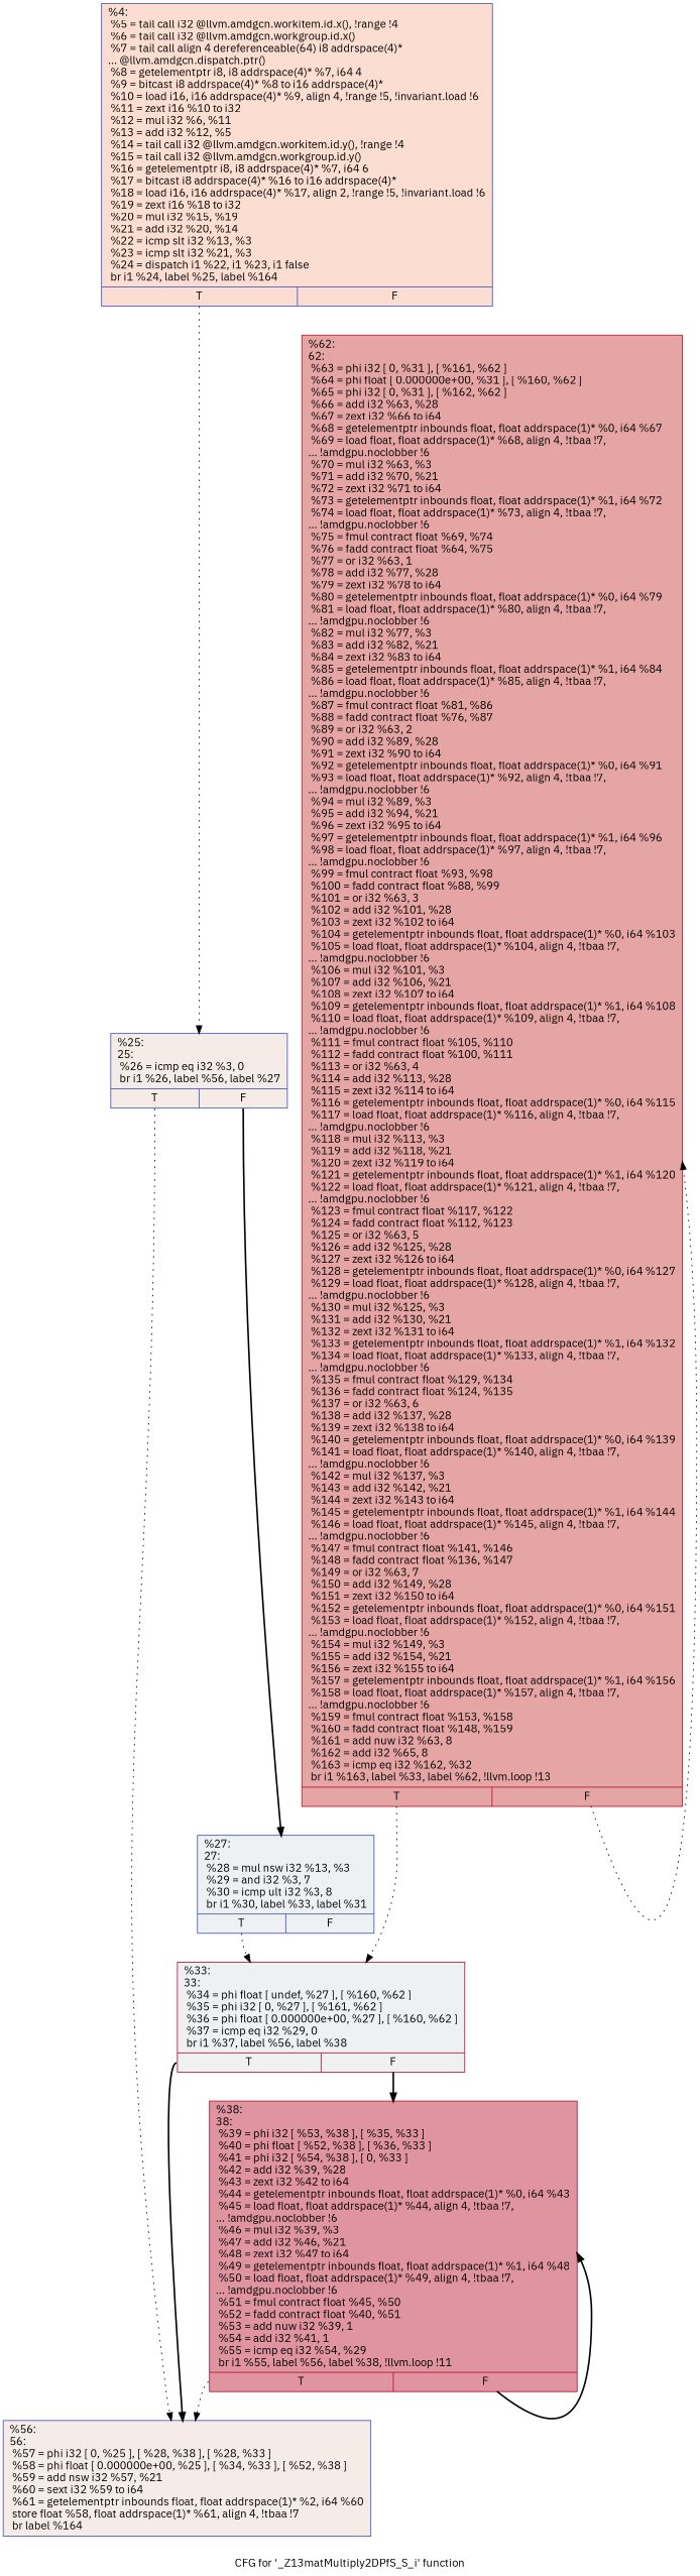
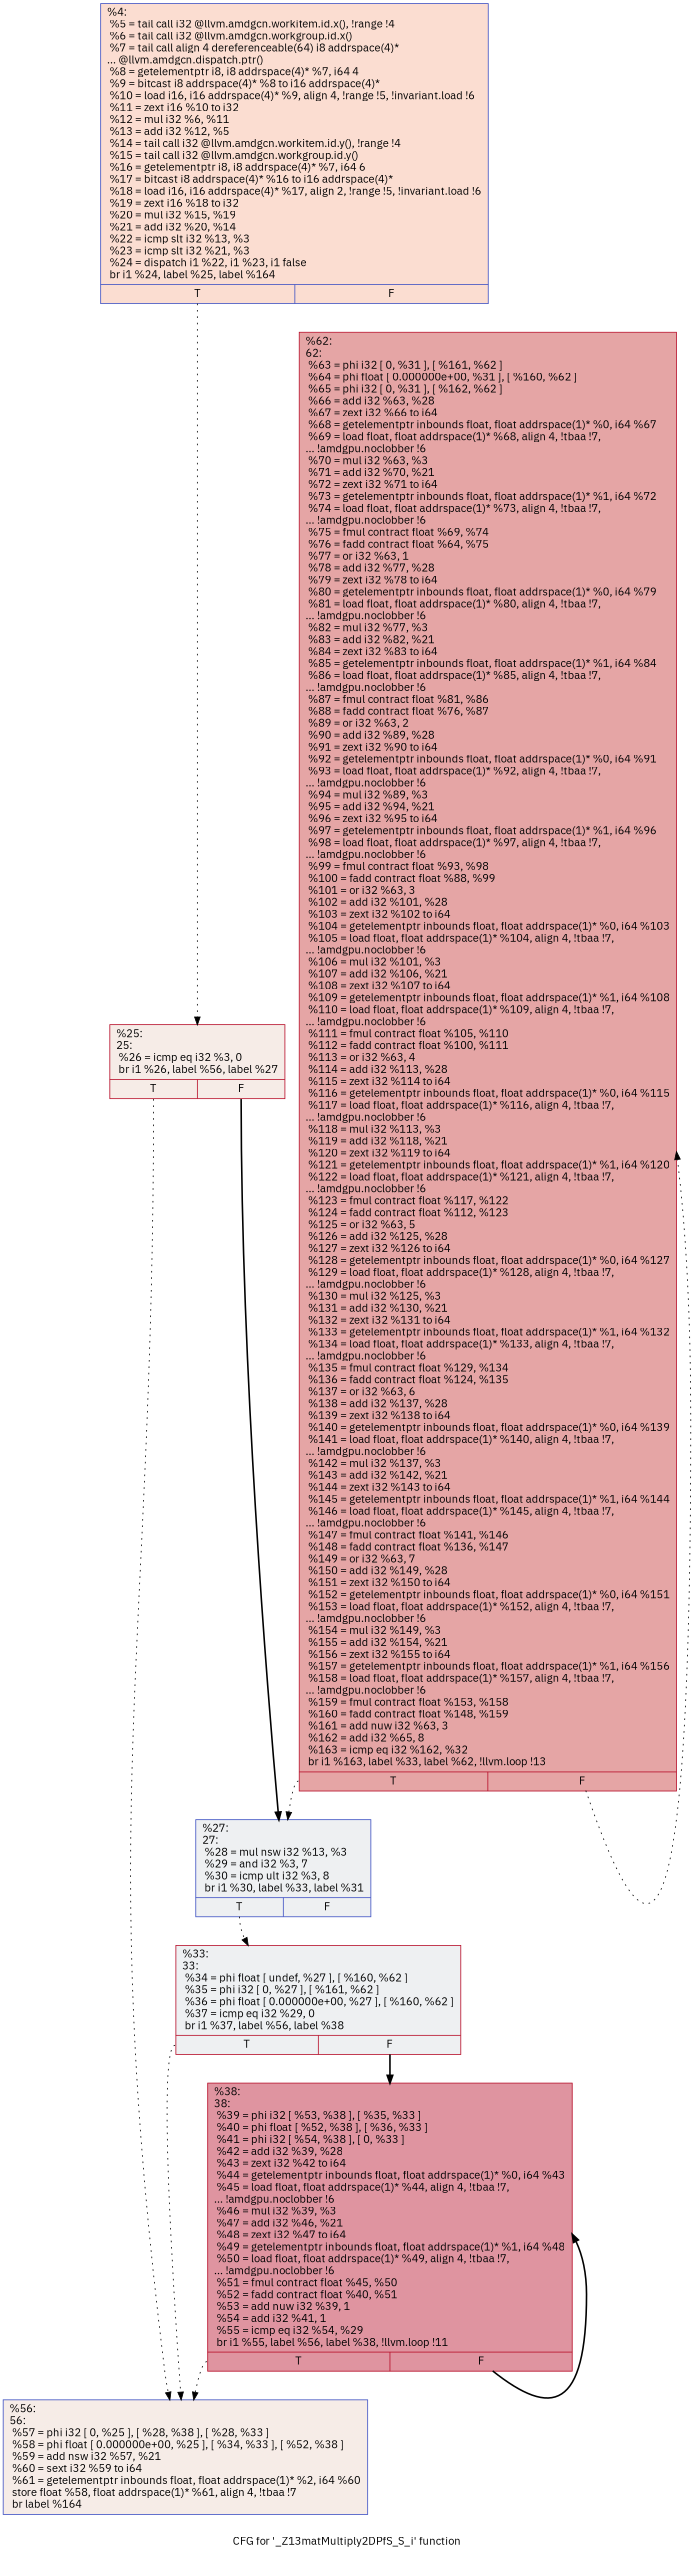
  digraph {
    fontname="IBM Plex Sans"
    label="CFG for '_Z13matMultiply2DPfS_S_i' function"
    node [color="#3d50c3ff" fillcolor="#ead5c970" fontname="IBM Plex Sans" shape=record style=filled]
    edge [fontname="IBM Plex Sans" style=dotted tailport=s0]
    n1 [fillcolor="#f7b39670" label="{%4:\l  %5 = tail call i32 @llvm.amdgcn.workitem.id.x(), !range !4\l  %6 = tail call i32 @llvm.amdgcn.workgroup.id.x()\l  %7 = tail call align 4 dereferenceable(64) i8 addrspace(4)*\l... @llvm.amdgcn.dispatch.ptr()\l  %8 = getelementptr i8, i8 addrspace(4)* %7, i64 4\l  %9 = bitcast i8 addrspace(4)* %8 to i16 addrspace(4)*\l  %10 = load i16, i16 addrspace(4)* %9, align 4, !range !5, !invariant.load !6\l  %11 = zext i16 %10 to i32\l  %12 = mul i32 %6, %11\l  %13 = add i32 %12, %5\l  %14 = tail call i32 @llvm.amdgcn.workitem.id.y(), !range !4\l  %15 = tail call i32 @llvm.amdgcn.workgroup.id.y()\l  %16 = getelementptr i8, i8 addrspace(4)* %7, i64 6\l  %17 = bitcast i8 addrspace(4)* %16 to i16 addrspace(4)*\l  %18 = load i16, i16 addrspace(4)* %17, align 2, !range !5, !invariant.load !6\l  %19 = zext i16 %18 to i32\l  %20 = mul i32 %15, %19\l  %21 = add i32 %20, %14\l  %22 = icmp slt i32 %13, %3\l  %23 = icmp slt i32 %21, %3\l  %24 = dispatch i1 %22, i1 %23, i1 false\l  br i1 %24, label %25, label %164\l|{<s0>T|<s1>F}}"]
-   n2 [label="{%25:\l25:                                               \l  %26 = icmp eq i32 %3, 0\l  br i1 %26, label %56, label %27\l|{<s0>T|<s1>F}}"]
+   n2 [color="#b70d28ff" label="{%25:\l25:                                               \l  %26 = icmp eq i32 %3, 0\l  br i1 %26, label %56, label %27\l|{<s0>T|<s1>F}}"]
    n3 [label="{%56:\l56:                                               \l  %57 = phi i32 [ 0, %25 ], [ %28, %38 ], [ %28, %33 ]\l  %58 = phi float [ 0.000000e+00, %25 ], [ %34, %33 ], [ %52, %38 ]\l  %59 = add nsw i32 %57, %21\l  %60 = sext i32 %59 to i64\l  %61 = getelementptr inbounds float, float addrspace(1)* %2, i64 %60\l  store float %58, float addrspace(1)* %61, align 4, !tbaa !7\l  br label %164\l}"]
    n4 [fillcolor="#d9dce170" label="{%27:\l27:                                               \l  %28 = mul nsw i32 %13, %3\l  %29 = and i32 %3, 7\l  %30 = icmp ult i32 %3, 8\l  br i1 %30, label %33, label %31\l|{<s0>T|<s1>F}}"]
    n5 [color="#b70d28ff" fillcolor="#d9dce170" label="{%33:\l33:                                               \l  %34 = phi float [ undef, %27 ], [ %160, %62 ]\l  %35 = phi i32 [ 0, %27 ], [ %161, %62 ]\l  %36 = phi float [ 0.000000e+00, %27 ], [ %160, %62 ]\l  %37 = icmp eq i32 %29, 0\l  br i1 %37, label %56, label %38\l|{<s0>T|<s1>F}}"]
    n6 [color="#b70d28ff" fillcolor="#b70d2870" label="{%38:\l38:                                               \l  %39 = phi i32 [ %53, %38 ], [ %35, %33 ]\l  %40 = phi float [ %52, %38 ], [ %36, %33 ]\l  %41 = phi i32 [ %54, %38 ], [ 0, %33 ]\l  %42 = add i32 %39, %28\l  %43 = zext i32 %42 to i64\l  %44 = getelementptr inbounds float, float addrspace(1)* %0, i64 %43\l  %45 = load float, float addrspace(1)* %44, align 4, !tbaa !7,\l... !amdgpu.noclobber !6\l  %46 = mul i32 %39, %3\l  %47 = add i32 %46, %21\l  %48 = zext i32 %47 to i64\l  %49 = getelementptr inbounds float, float addrspace(1)* %1, i64 %48\l  %50 = load float, float addrspace(1)* %49, align 4, !tbaa !7,\l... !amdgpu.noclobber !6\l  %51 = fmul contract float %45, %50\l  %52 = fadd contract float %40, %51\l  %53 = add nuw i32 %39, 1\l  %54 = add i32 %41, 1\l  %55 = icmp eq i32 %54, %29\l  br i1 %55, label %56, label %38, !llvm.loop !11\l|{<s0>T|<s1>F}}"]
-   n7 [color="#b70d28ff" fillcolor="#c5333470" label="{%62:\l62:                                               \l  %63 = phi i32 [ 0, %31 ], [ %161, %62 ]\l  %64 = phi float [ 0.000000e+00, %31 ], [ %160, %62 ]\l  %65 = phi i32 [ 0, %31 ], [ %162, %62 ]\l  %66 = add i32 %63, %28\l  %67 = zext i32 %66 to i64\l  %68 = getelementptr inbounds float, float addrspace(1)* %0, i64 %67\l  %69 = load float, float addrspace(1)* %68, align 4, !tbaa !7,\l... !amdgpu.noclobber !6\l  %70 = mul i32 %63, %3\l  %71 = add i32 %70, %21\l  %72 = zext i32 %71 to i64\l  %73 = getelementptr inbounds float, float addrspace(1)* %1, i64 %72\l  %74 = load float, float addrspace(1)* %73, align 4, !tbaa !7,\l... !amdgpu.noclobber !6\l  %75 = fmul contract float %69, %74\l  %76 = fadd contract float %64, %75\l  %77 = or i32 %63, 1\l  %78 = add i32 %77, %28\l  %79 = zext i32 %78 to i64\l  %80 = getelementptr inbounds float, float addrspace(1)* %0, i64 %79\l  %81 = load float, float addrspace(1)* %80, align 4, !tbaa !7,\l... !amdgpu.noclobber !6\l  %82 = mul i32 %77, %3\l  %83 = add i32 %82, %21\l  %84 = zext i32 %83 to i64\l  %85 = getelementptr inbounds float, float addrspace(1)* %1, i64 %84\l  %86 = load float, float addrspace(1)* %85, align 4, !tbaa !7,\l... !amdgpu.noclobber !6\l  %87 = fmul contract float %81, %86\l  %88 = fadd contract float %76, %87\l  %89 = or i32 %63, 2\l  %90 = add i32 %89, %28\l  %91 = zext i32 %90 to i64\l  %92 = getelementptr inbounds float, float addrspace(1)* %0, i64 %91\l  %93 = load float, float addrspace(1)* %92, align 4, !tbaa !7,\l... !amdgpu.noclobber !6\l  %94 = mul i32 %89, %3\l  %95 = add i32 %94, %21\l  %96 = zext i32 %95 to i64\l  %97 = getelementptr inbounds float, float addrspace(1)* %1, i64 %96\l  %98 = load float, float addrspace(1)* %97, align 4, !tbaa !7,\l... !amdgpu.noclobber !6\l  %99 = fmul contract float %93, %98\l  %100 = fadd contract float %88, %99\l  %101 = or i32 %63, 3\l  %102 = add i32 %101, %28\l  %103 = zext i32 %102 to i64\l  %104 = getelementptr inbounds float, float addrspace(1)* %0, i64 %103\l  %105 = load float, float addrspace(1)* %104, align 4, !tbaa !7,\l... !amdgpu.noclobber !6\l  %106 = mul i32 %101, %3\l  %107 = add i32 %106, %21\l  %108 = zext i32 %107 to i64\l  %109 = getelementptr inbounds float, float addrspace(1)* %1, i64 %108\l  %110 = load float, float addrspace(1)* %109, align 4, !tbaa !7,\l... !amdgpu.noclobber !6\l  %111 = fmul contract float %105, %110\l  %112 = fadd contract float %100, %111\l  %113 = or i32 %63, 4\l  %114 = add i32 %113, %28\l  %115 = zext i32 %114 to i64\l  %116 = getelementptr inbounds float, float addrspace(1)* %0, i64 %115\l  %117 = load float, float addrspace(1)* %116, align 4, !tbaa !7,\l... !amdgpu.noclobber !6\l  %118 = mul i32 %113, %3\l  %119 = add i32 %118, %21\l  %120 = zext i32 %119 to i64\l  %121 = getelementptr inbounds float, float addrspace(1)* %1, i64 %120\l  %122 = load float, float addrspace(1)* %121, align 4, !tbaa !7,\l... !amdgpu.noclobber !6\l  %123 = fmul contract float %117, %122\l  %124 = fadd contract float %112, %123\l  %125 = or i32 %63, 5\l  %126 = add i32 %125, %28\l  %127 = zext i32 %126 to i64\l  %128 = getelementptr inbounds float, float addrspace(1)* %0, i64 %127\l  %129 = load float, float addrspace(1)* %128, align 4, !tbaa !7,\l... !amdgpu.noclobber !6\l  %130 = mul i32 %125, %3\l  %131 = add i32 %130, %21\l  %132 = zext i32 %131 to i64\l  %133 = getelementptr inbounds float, float addrspace(1)* %1, i64 %132\l  %134 = load float, float addrspace(1)* %133, align 4, !tbaa !7,\l... !amdgpu.noclobber !6\l  %135 = fmul contract float %129, %134\l  %136 = fadd contract float %124, %135\l  %137 = or i32 %63, 6\l  %138 = add i32 %137, %28\l  %139 = zext i32 %138 to i64\l  %140 = getelementptr inbounds float, float addrspace(1)* %0, i64 %139\l  %141 = load float, float addrspace(1)* %140, align 4, !tbaa !7,\l... !amdgpu.noclobber !6\l  %142 = mul i32 %137, %3\l  %143 = add i32 %142, %21\l  %144 = zext i32 %143 to i64\l  %145 = getelementptr inbounds float, float addrspace(1)* %1, i64 %144\l  %146 = load float, float addrspace(1)* %145, align 4, !tbaa !7,\l... !amdgpu.noclobber !6\l  %147 = fmul contract float %141, %146\l  %148 = fadd contract float %136, %147\l  %149 = or i32 %63, 7\l  %150 = add i32 %149, %28\l  %151 = zext i32 %150 to i64\l  %152 = getelementptr inbounds float, float addrspace(1)* %0, i64 %151\l  %153 = load float, float addrspace(1)* %152, align 4, !tbaa !7,\l... !amdgpu.noclobber !6\l  %154 = mul i32 %149, %3\l  %155 = add i32 %154, %21\l  %156 = zext i32 %155 to i64\l  %157 = getelementptr inbounds float, float addrspace(1)* %1, i64 %156\l  %158 = load float, float addrspace(1)* %157, align 4, !tbaa !7,\l... !amdgpu.noclobber !6\l  %159 = fmul contract float %153, %158\l  %160 = fadd contract float %148, %159\l  %161 = add nuw i32 %63, 8\l  %162 = add i32 %65, 8\l  %163 = icmp eq i32 %162, %32\l  br i1 %163, label %33, label %62, !llvm.loop !13\l|{<s0>T|<s1>F}}"]
+   n7 [color="#b70d28ff" fillcolor="#c5333470" label="{%62:\l62:                                               \l  %63 = phi i32 [ 0, %31 ], [ %161, %62 ]\l  %64 = phi float [ 0.000000e+00, %31 ], [ %160, %62 ]\l  %65 = phi i32 [ 0, %31 ], [ %162, %62 ]\l  %66 = add i32 %63, %28\l  %67 = zext i32 %66 to i64\l  %68 = getelementptr inbounds float, float addrspace(1)* %0, i64 %67\l  %69 = load float, float addrspace(1)* %68, align 4, !tbaa !7,\l... !amdgpu.noclobber !6\l  %70 = mul i32 %63, %3\l  %71 = add i32 %70, %21\l  %72 = zext i32 %71 to i64\l  %73 = getelementptr inbounds float, float addrspace(1)* %1, i64 %72\l  %74 = load float, float addrspace(1)* %73, align 4, !tbaa !7,\l... !amdgpu.noclobber !6\l  %75 = fmul contract float %69, %74\l  %76 = fadd contract float %64, %75\l  %77 = or i32 %63, 1\l  %78 = add i32 %77, %28\l  %79 = zext i32 %78 to i64\l  %80 = getelementptr inbounds float, float addrspace(1)* %0, i64 %79\l  %81 = load float, float addrspace(1)* %80, align 4, !tbaa !7,\l... !amdgpu.noclobber !6\l  %82 = mul i32 %77, %3\l  %83 = add i32 %82, %21\l  %84 = zext i32 %83 to i64\l  %85 = getelementptr inbounds float, float addrspace(1)* %1, i64 %84\l  %86 = load float, float addrspace(1)* %85, align 4, !tbaa !7,\l... !amdgpu.noclobber !6\l  %87 = fmul contract float %81, %86\l  %88 = fadd contract float %76, %87\l  %89 = or i32 %63, 2\l  %90 = add i32 %89, %28\l  %91 = zext i32 %90 to i64\l  %92 = getelementptr inbounds float, float addrspace(1)* %0, i64 %91\l  %93 = load float, float addrspace(1)* %92, align 4, !tbaa !7,\l... !amdgpu.noclobber !6\l  %94 = mul i32 %89, %3\l  %95 = add i32 %94, %21\l  %96 = zext i32 %95 to i64\l  %97 = getelementptr inbounds float, float addrspace(1)* %1, i64 %96\l  %98 = load float, float addrspace(1)* %97, align 4, !tbaa !7,\l... !amdgpu.noclobber !6\l  %99 = fmul contract float %93, %98\l  %100 = fadd contract float %88, %99\l  %101 = or i32 %63, 3\l  %102 = add i32 %101, %28\l  %103 = zext i32 %102 to i64\l  %104 = getelementptr inbounds float, float addrspace(1)* %0, i64 %103\l  %105 = load float, float addrspace(1)* %104, align 4, !tbaa !7,\l... !amdgpu.noclobber !6\l  %106 = mul i32 %101, %3\l  %107 = add i32 %106, %21\l  %108 = zext i32 %107 to i64\l  %109 = getelementptr inbounds float, float addrspace(1)* %1, i64 %108\l  %110 = load float, float addrspace(1)* %109, align 4, !tbaa !7,\l... !amdgpu.noclobber !6\l  %111 = fmul contract float %105, %110\l  %112 = fadd contract float %100, %111\l  %113 = or i32 %63, 4\l  %114 = add i32 %113, %28\l  %115 = zext i32 %114 to i64\l  %116 = getelementptr inbounds float, float addrspace(1)* %0, i64 %115\l  %117 = load float, float addrspace(1)* %116, align 4, !tbaa !7,\l... !amdgpu.noclobber !6\l  %118 = mul i32 %113, %3\l  %119 = add i32 %118, %21\l  %120 = zext i32 %119 to i64\l  %121 = getelementptr inbounds float, float addrspace(1)* %1, i64 %120\l  %122 = load float, float addrspace(1)* %121, align 4, !tbaa !7,\l... !amdgpu.noclobber !6\l  %123 = fmul contract float %117, %122\l  %124 = fadd contract float %112, %123\l  %125 = or i32 %63, 5\l  %126 = add i32 %125, %28\l  %127 = zext i32 %126 to i64\l  %128 = getelementptr inbounds float, float addrspace(1)* %0, i64 %127\l  %129 = load float, float addrspace(1)* %128, align 4, !tbaa !7,\l... !amdgpu.noclobber !6\l  %130 = mul i32 %125, %3\l  %131 = add i32 %130, %21\l  %132 = zext i32 %131 to i64\l  %133 = getelementptr inbounds float, float addrspace(1)* %1, i64 %132\l  %134 = load float, float addrspace(1)* %133, align 4, !tbaa !7,\l... !amdgpu.noclobber !6\l  %135 = fmul contract float %129, %134\l  %136 = fadd contract float %124, %135\l  %137 = or i32 %63, 6\l  %138 = add i32 %137, %28\l  %139 = zext i32 %138 to i64\l  %140 = getelementptr inbounds float, float addrspace(1)* %0, i64 %139\l  %141 = load float, float addrspace(1)* %140, align 4, !tbaa !7,\l... !amdgpu.noclobber !6\l  %142 = mul i32 %137, %3\l  %143 = add i32 %142, %21\l  %144 = zext i32 %143 to i64\l  %145 = getelementptr inbounds float, float addrspace(1)* %1, i64 %144\l  %146 = load float, float addrspace(1)* %145, align 4, !tbaa !7,\l... !amdgpu.noclobber !6\l  %147 = fmul contract float %141, %146\l  %148 = fadd contract float %136, %147\l  %149 = or i32 %63, 7\l  %150 = add i32 %149, %28\l  %151 = zext i32 %150 to i64\l  %152 = getelementptr inbounds float, float addrspace(1)* %0, i64 %151\l  %153 = load float, float addrspace(1)* %152, align 4, !tbaa !7,\l... !amdgpu.noclobber !6\l  %154 = mul i32 %149, %3\l  %155 = add i32 %154, %21\l  %156 = zext i32 %155 to i64\l  %157 = getelementptr inbounds float, float addrspace(1)* %1, i64 %156\l  %158 = load float, float addrspace(1)* %157, align 4, !tbaa !7,\l... !amdgpu.noclobber !6\l  %159 = fmul contract float %153, %158\l  %160 = fadd contract float %148, %159\l  %161 = add nuw i32 %63, 3\l  %162 = add i32 %65, 8\l  %163 = icmp eq i32 %162, %32\l  br i1 %163, label %33, label %62, !llvm.loop !13\l|{<s0>T|<s1>F}}"]
    n1 -> n2
    n2 -> n3
    n2 -> n4 [style=bold tailport=s1]
    n4 -> n5
-   n5 -> n3 [style=bold]
+   n5 -> n3
    n5 -> n6 [style=bold tailport=s1]
    n6 -> n3
    n6 -> n6 [style=bold tailport=s1]
-   n7 -> n5
+   n7 -> n4
    n7 -> n7 [tailport=s1]
  }
